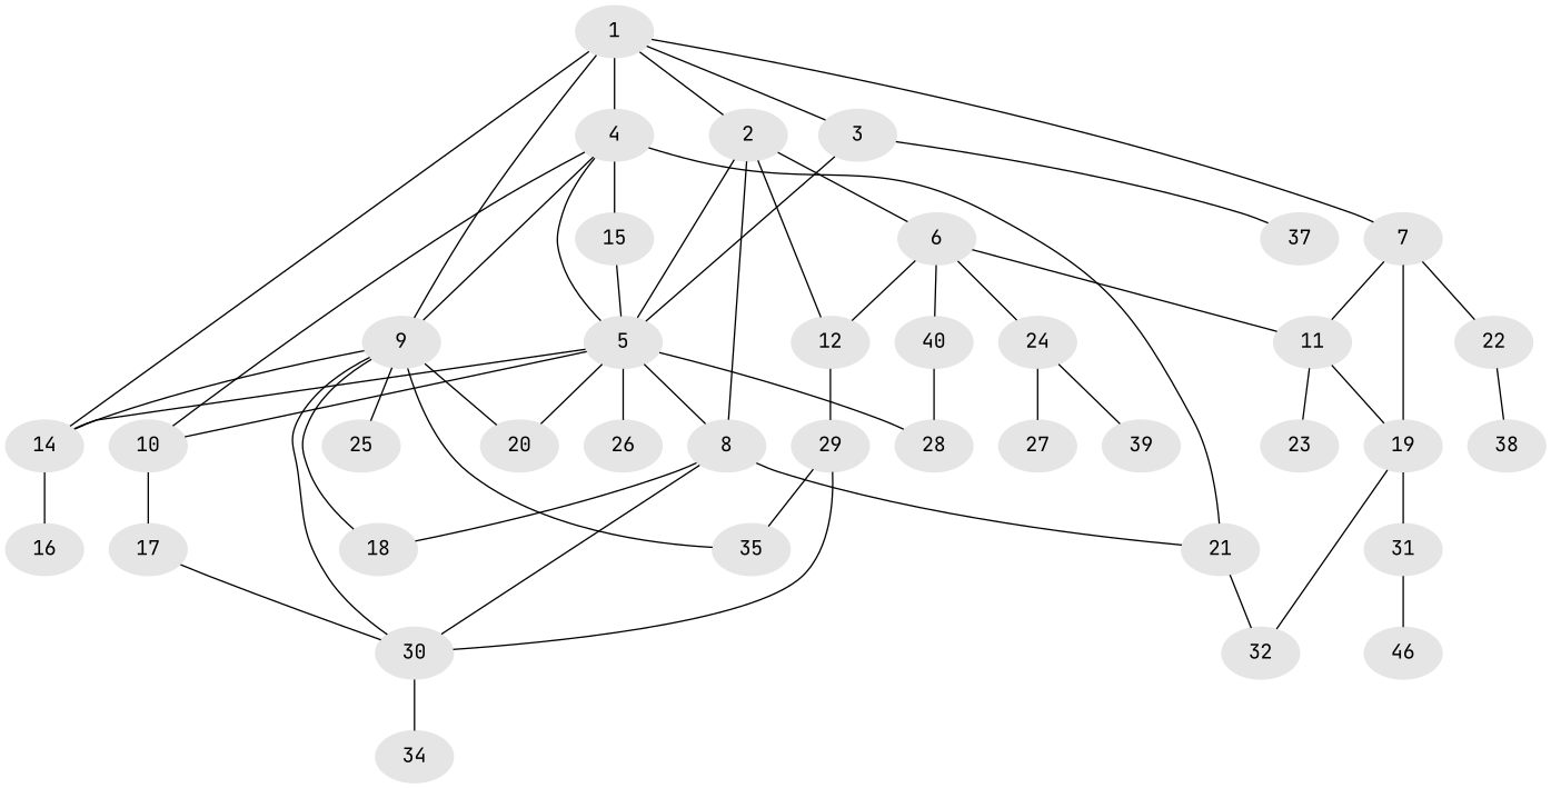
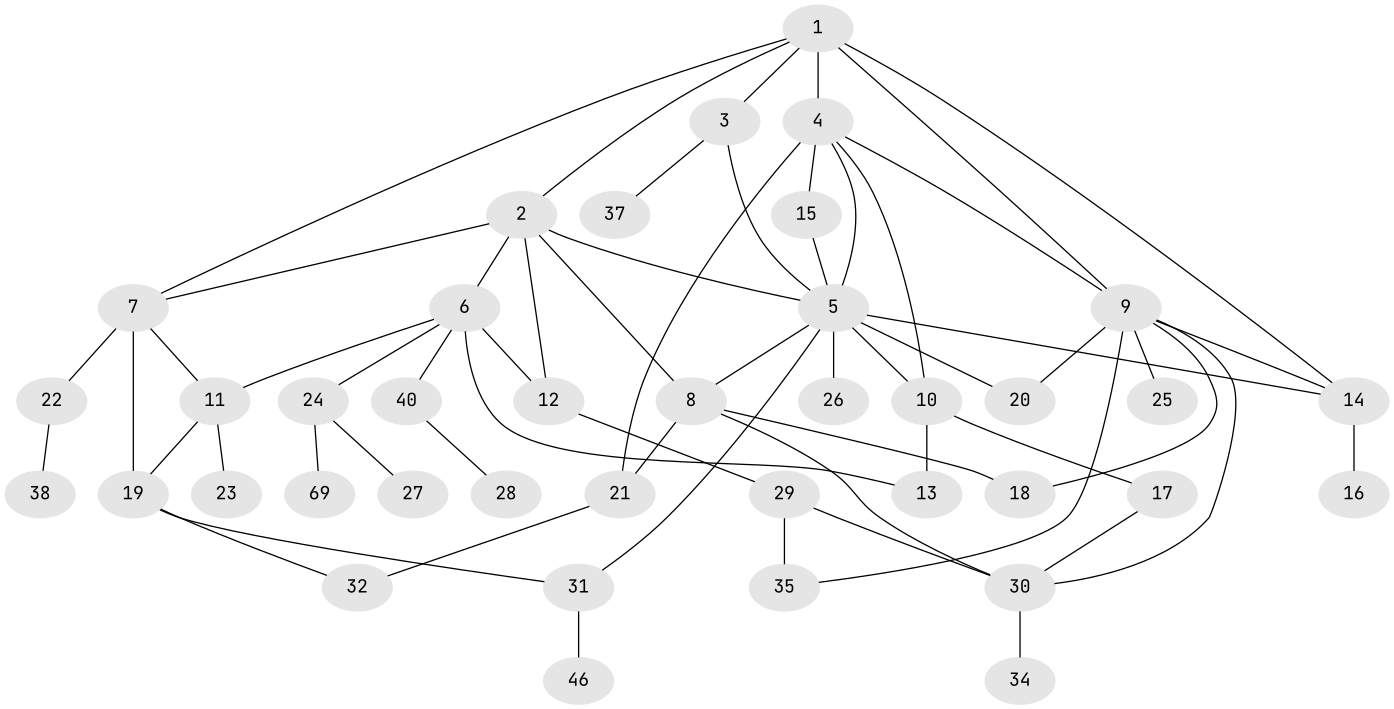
  graph {
    fontname="JetBrains Mono"
    node [color=gray90 fontname="JetBrains Mono" style=filled]
    edge [fontname="JetBrains Mono" weight=1.0]
    1
    2
    3
    4
    7
    9
    14
    5
    6
    8
    12
    37
    10
    15
    21
    20
    26
    31
    11
    19
    22
    18
    30
    25
    35
    16
+   13
    24
    40
    29
    17
    32
    n33 [label=46]
    23
    27
-   39
+   39 [label=69]
    28
    38
    34
    1 -- 2
    1 -- 3 [weight=2.0]
    1 -- 4 [weight=14.0]
    1 -- 7
    1 -- 9
    1 -- 14
+   2 -- 7
    2 -- 5
    2 -- 6
    2 -- 8
    2 -- 12
    3 -- 5
    3 -- 37 [weight=2.0]
    4 -- 9
    4 -- 5
    4 -- 10
    4 -- 15
    4 -- 21
    7 -- 11
    7 -- 19 [weight=6.0]
    7 -- 22
    9 -- 14
    9 -- 20
    9 -- 18
    9 -- 30
    9 -- 25
    9 -- 35
    14 -- 16
    5 -- 14
    5 -- 8
    5 -- 10
    5 -- 20
    5 -- 26 [weight=5.0]
-   5 -- 28
+   5 -- 31
    6 -- 12
    6 -- 11
+   6 -- 13
    6 -- 24
    6 -- 40
    8 -- 21
    8 -- 18
    8 -- 30
    12 -- 29
+   10 -- 13
    10 -- 17 [weight=2.0]
    15 -- 5
    21 -- 32
    31 -- n33
    11 -- 19
    11 -- 23
    19 -- 31
    19 -- 32
    22 -- 38
    30 -- 34
    24 -- 27 [weight=3.0]
    24 -- 39
    40 -- 28
    29 -- 30
    29 -- 35 [weight=2.0]
    17 -- 30
  }
